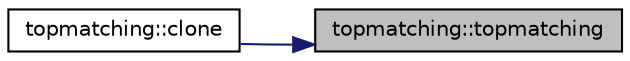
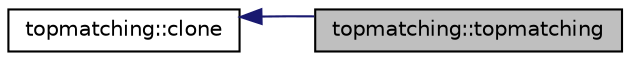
  digraph {
    rankdir=RL
    node [color=black fontname=Helvetica fontsize=10 shape=record style=filled]
    n1 [fillcolor=grey75 fontcolor=black height=0.2 label="topmatching::topmatching" width=0.4]
    n2 [fillcolor=white height=0.2 label="topmatching::clone" width=0.4]
-   n1 -> n2 [color=midnightblue dir=back fontname=Helvetica fontsize=10 labelfontname=Helvetica labelfontsize=10 style=solid]
+   n2 -> n1 [color=midnightblue dir=back fontname=Helvetica fontsize=10 labelfontname=Helvetica labelfontsize=10 style=solid]
  }
